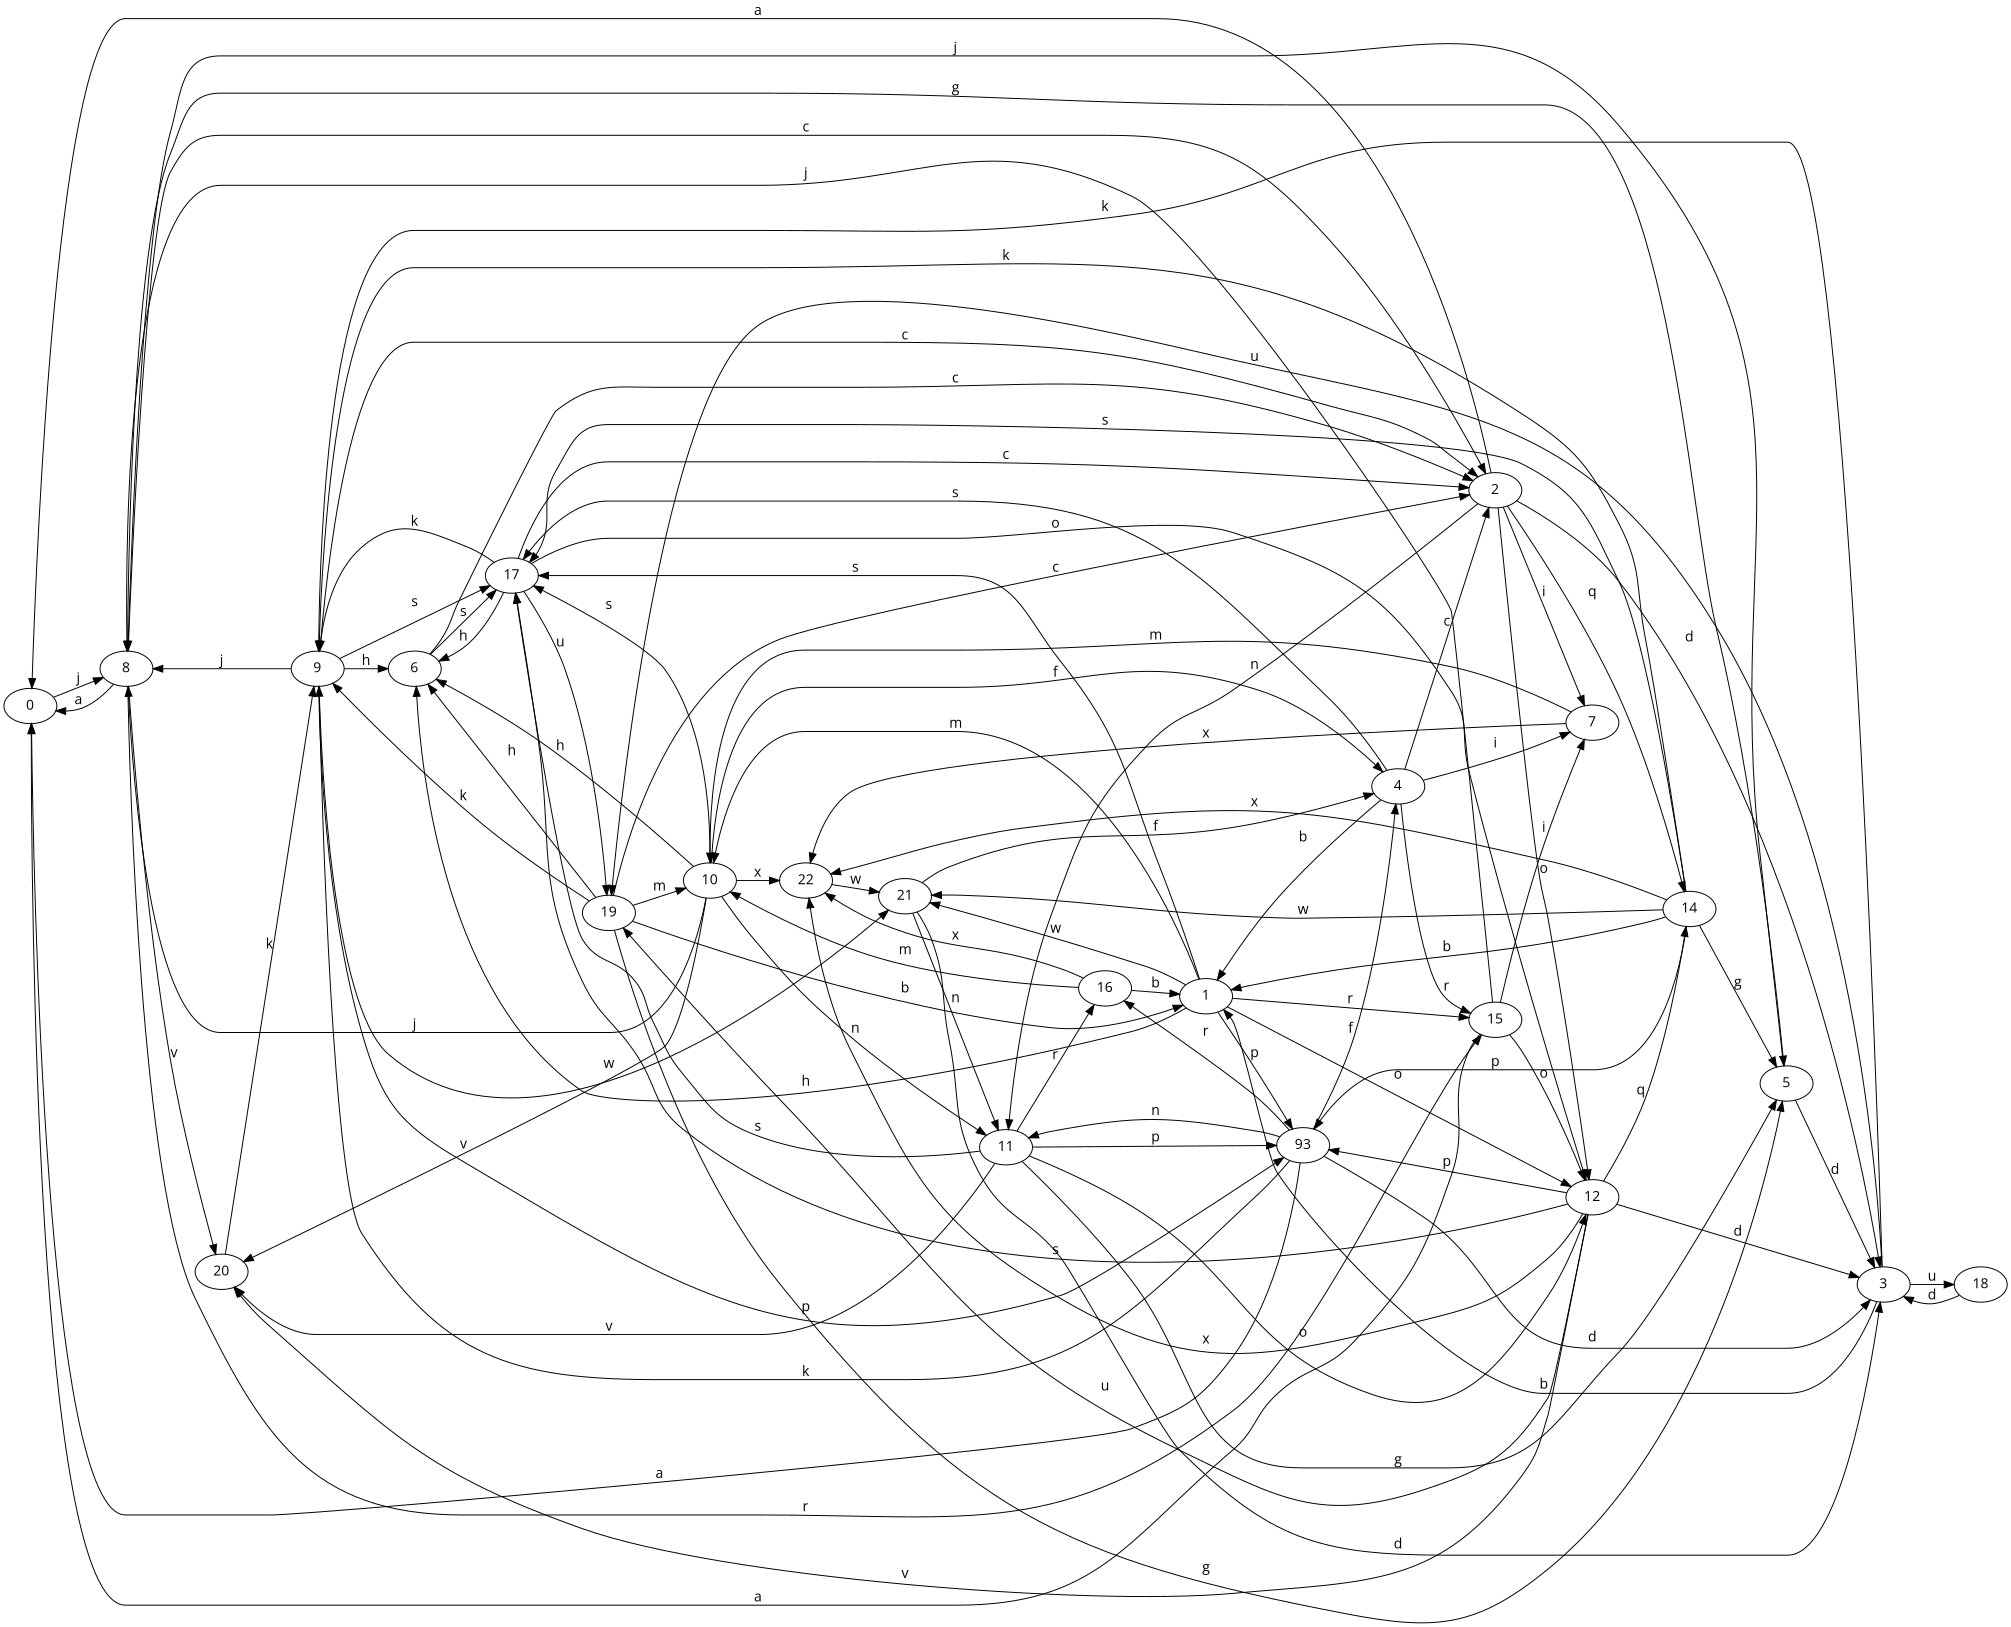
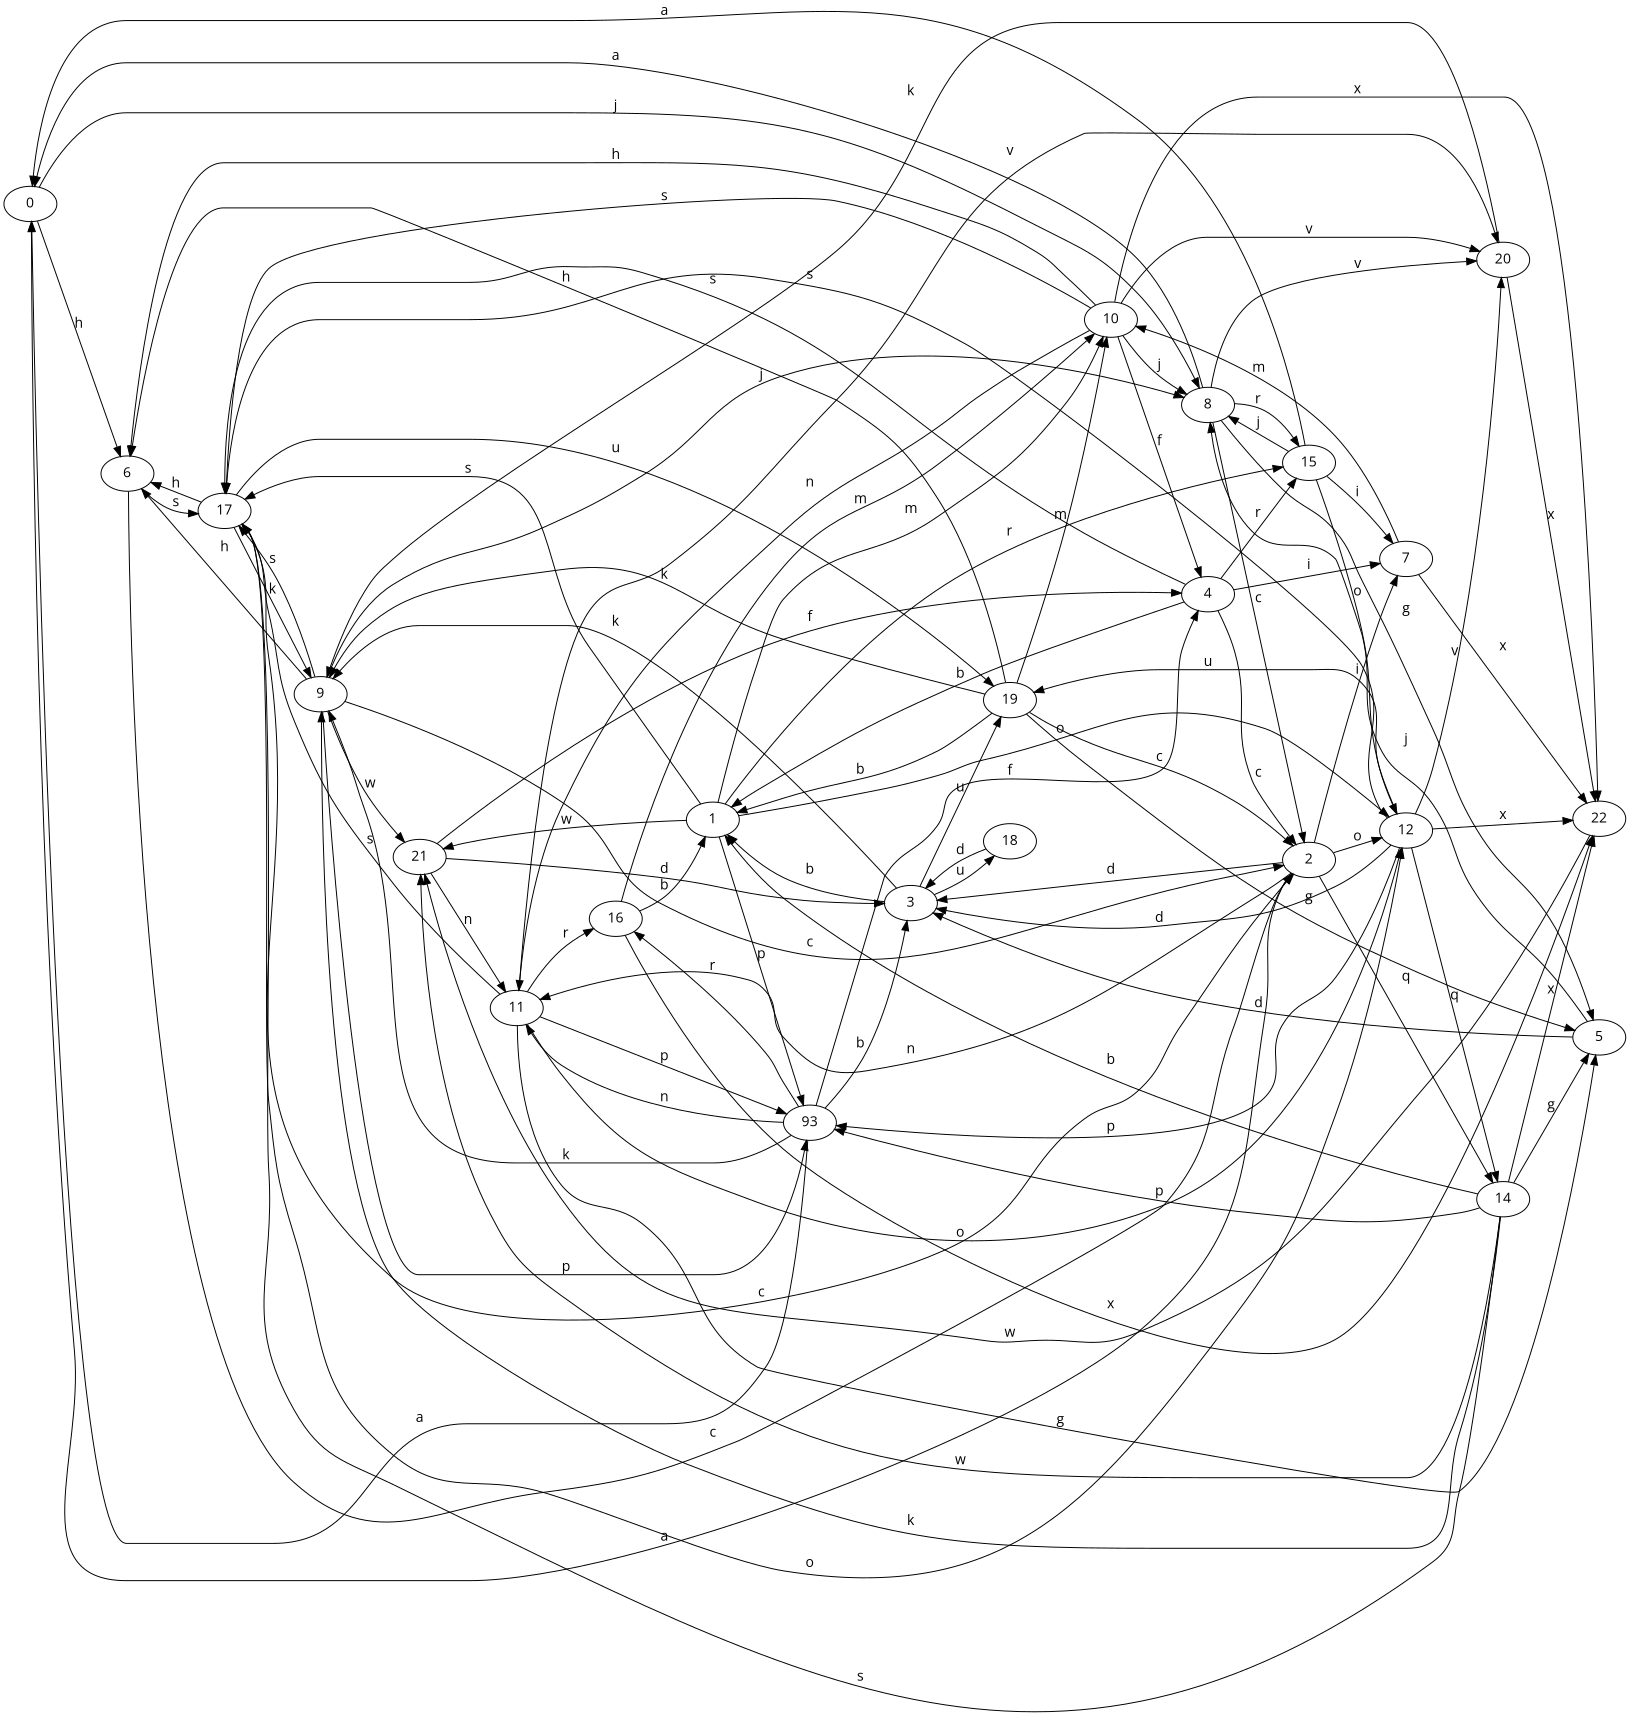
  strict digraph {
    fontname="Open Sans"
    rankdir=LR
    node [fontname="Open Sans"]
    edge [fontname="Open Sans"]
    0
    6
    8
    17
    2
    15
    5
    20
    1
    10
    12
    n12 [label=93]
    21
    11
    4
    22
    3
    14
    19
    9
    16
    7
    18
-   1 -> 6 [label=h]
+   0 -> 6 [label=h]
    0 -> 8 [label=j]
    6 -> 17 [label=s]
    6 -> 2 [label=c]
    8 -> 0 [label=a]
    8 -> 2 [label=c]
    8 -> 15 [label=r]
    8 -> 5 [label=g]
    8 -> 20 [label=v]
    17 -> 6 [label=h]
    17 -> 2 [label=c]
    17 -> 12 [label=o]
    17 -> 19 [label=u]
    17 -> 9 [label=k]
    2 -> 0 [label=a]
    2 -> 12 [label=o]
    2 -> 11 [label=n]
    2 -> 3 [label=d]
    2 -> 14 [label=q]
    2 -> 7 [label=i]
    15 -> 0 [label=a]
    15 -> 8 [label=j]
    15 -> 12 [label=o]
    15 -> 7 [label=i]
    5 -> 8 [label=j]
    5 -> 3 [label=d]
+   20 -> 22 [label=x]
    20 -> 9 [label=k]
    1 -> 17 [label=s]
    1 -> 15 [label=r]
    1 -> 10 [label=m]
    1 -> 12 [label=o]
    1 -> n12 [label=p]
    1 -> 21 [label=w]
    10 -> 6 [label=h]
    10 -> 8 [label=j]
    10 -> 17 [label=s]
    10 -> 20 [label=v]
    10 -> 11 [label=n]
    10 -> 4 [label=f]
    10 -> 22 [label=x]
    12 -> 17 [label=s]
    12 -> 20 [label=v]
    12 -> n12 [label=p]
    12 -> 22 [label=x]
    12 -> 3 [label=d]
    12 -> 14 [label=q]
    12 -> 19 [label=u]
    n12 -> 0 [label=a]
    n12 -> 11 [label=n]
    n12 -> 4 [label=f]
-   n12 -> 3 [label=d]
+   n12 -> 3 [label=b]
    n12 -> 9 [label=k]
    n12 -> 16 [label=r]
    21 -> 11 [label=n]
    21 -> 4 [label=f]
    21 -> 3 [label=d]
    11 -> 17 [label=s]
    11 -> 5 [label=g]
    11 -> 20 [label=v]
    11 -> 12 [label=o]
    11 -> n12 [label=p]
    11 -> 16 [label=r]
    4 -> 17 [label=s]
    4 -> 2 [label=c]
    4 -> 15 [label=r]
    4 -> 1 [label=b]
    4 -> 7 [label=i]
    22 -> 21 [label=w]
    3 -> 1 [label=b]
    3 -> 19 [label=u]
    3 -> 9 [label=k]
    3 -> 18 [label=u]
    14 -> 17 [label=s]
    14 -> 5 [label=g]
    14 -> 1 [label=b]
    14 -> n12 [label=p]
    14 -> 21 [label=w]
    14 -> 22 [label=x]
    14 -> 9 [label=k]
    19 -> 6 [label=h]
    19 -> 2 [label=c]
    19 -> 5 [label=g]
    19 -> 1 [label=b]
    19 -> 10 [label=m]
    19 -> 9 [label=k]
    9 -> 6 [label=h]
    9 -> 8 [label=j]
    9 -> 17 [label=s]
    9 -> 2 [label=c]
    9 -> n12 [label=p]
    9 -> 21 [label=w]
    16 -> 1 [label=b]
    16 -> 10 [label=m]
    16 -> 22 [label=x]
    7 -> 10 [label=m]
    7 -> 22 [label=x]
    18 -> 3 [label=d]
  }
